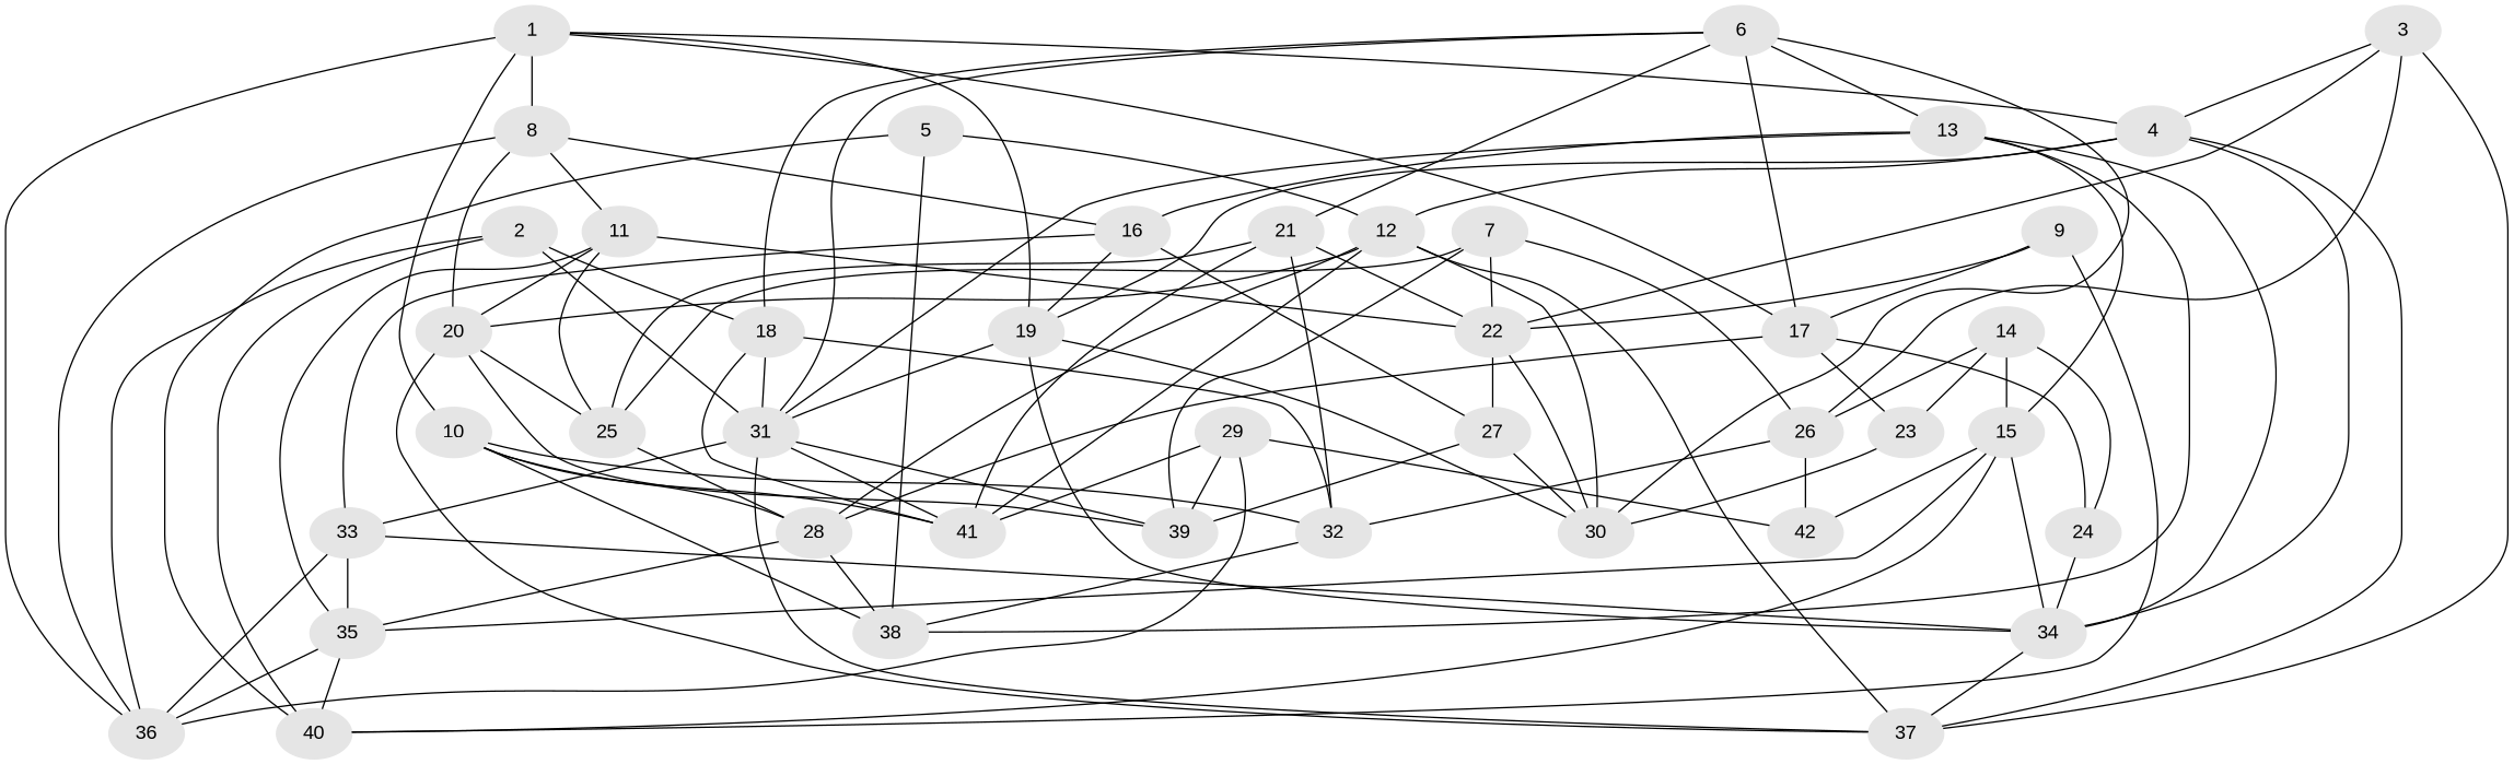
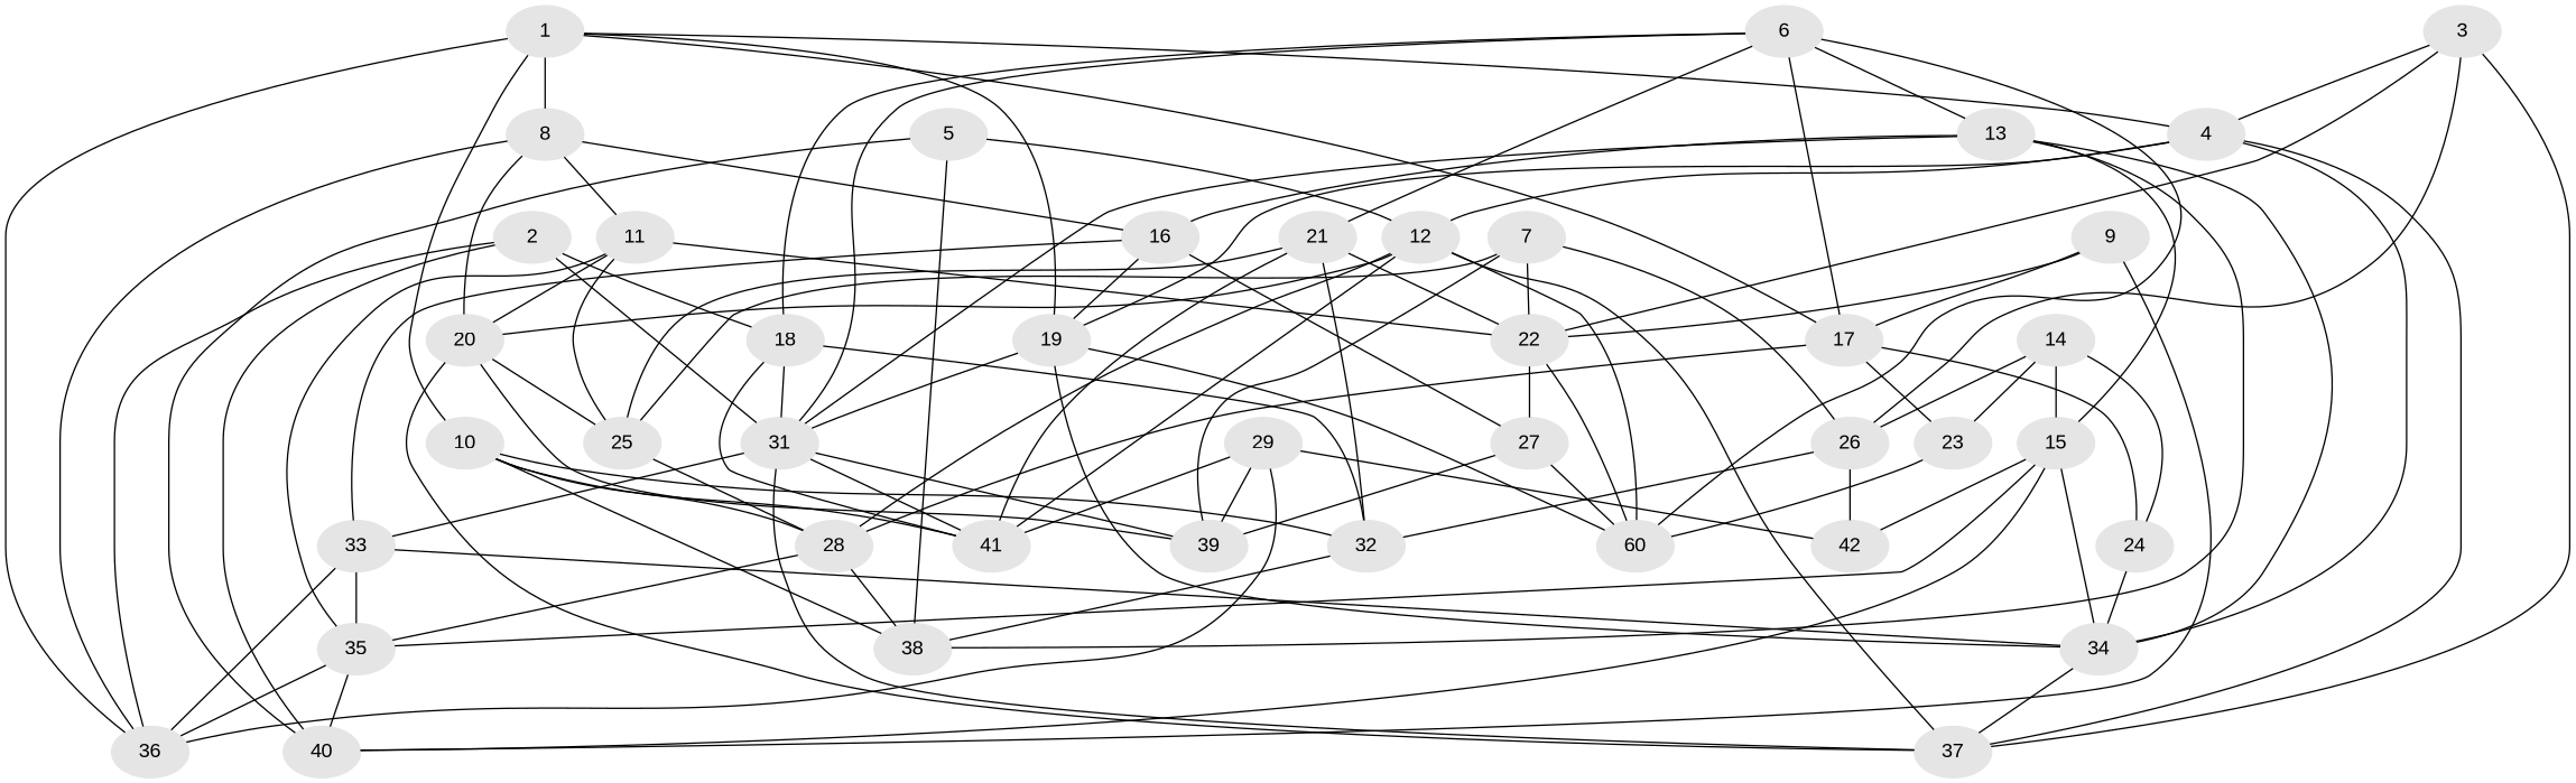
  graph {
    fontname="Liberation Sans"
    node [color=gray90 fontname="Liberation Sans" style=filled]
    edge [fontname="Liberation Sans" weight=1.0]
    1
    4
    8
    10
    17
    36
    19
    37
    12
    34
    11
    16
    20
    38
    28
    32
    41
    23
    24
    2
    18
    31
    40
    39
    33
    3
    22
    26
-   30
+   30 [label=60]
    27
    42
    5
    6
    13
    21
    15
    25
    7
    35
    9
    14
    29
    1 -- 4
    1 -- 8
    1 -- 10 [weight=2.0]
    1 -- 17
    1 -- 36
    1 -- 19
    4 -- 19
    4 -- 37
    4 -- 12
    4 -- 34
    8 -- 36
    8 -- 11
    8 -- 16
    8 -- 20
    10 -- 38
    10 -- 28
    10 -- 32
    10 -- 41
    17 -- 28
    17 -- 23
    17 -- 24
    19 -- 34
    19 -- 31
    19 -- 30
    12 -- 37
    12 -- 20
    12 -- 28
    12 -- 41
    12 -- 30
    34 -- 37
    11 -- 20
    11 -- 22 [weight=2.0]
    11 -- 25
    11 -- 35
    16 -- 19
    16 -- 33
    16 -- 27 [weight=2.0]
    20 -- 37
    20 -- 39
    20 -- 25
    28 -- 38
    28 -- 35
    32 -- 38
    23 -- 30
    24 -- 34 [weight=2.0]
    2 -- 36
    2 -- 18
    2 -- 31
    2 -- 40
    18 -- 32 [weight=2.0]
    18 -- 41
    18 -- 31
    31 -- 37
    31 -- 41
    31 -- 39
    31 -- 33
    33 -- 36
    33 -- 34
    33 -- 35
    3 -- 4
    3 -- 37
    3 -- 22
    3 -- 26
    22 -- 30
    22 -- 27 [weight=2.0]
    26 -- 32
    26 -- 42
    27 -- 39
    27 -- 30
    5 -- 12 [weight=2.0]
    5 -- 38 [weight=2.0]
    5 -- 40 [weight=2.0]
    6 -- 17
    6 -- 18
    6 -- 31
    6 -- 30
    6 -- 13
    6 -- 21
    13 -- 34
    13 -- 16
    13 -- 38
    13 -- 31
    13 -- 15
    21 -- 32
    21 -- 41
    21 -- 22
    21 -- 25 [weight=2.0]
    15 -- 34
    15 -- 40
    15 -- 42
    15 -- 35
    25 -- 28
    7 -- 39
    7 -- 22
    7 -- 26
    7 -- 25
    35 -- 36
    35 -- 40
    9 -- 17
    9 -- 40
    9 -- 22 [weight=2.0]
    14 -- 23 [weight=2.0]
    14 -- 24
    14 -- 26 [weight=2.0]
    14 -- 15
    29 -- 36
    29 -- 41
    29 -- 39 [weight=2.0]
    29 -- 42 [weight=2.0]
  }
